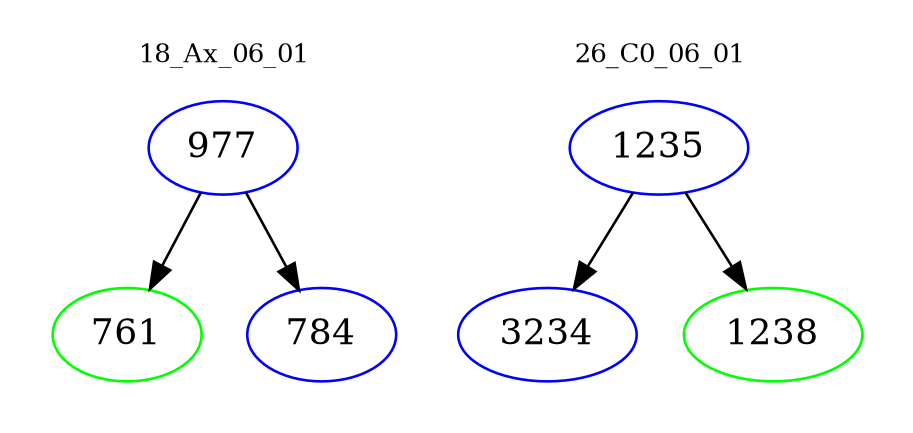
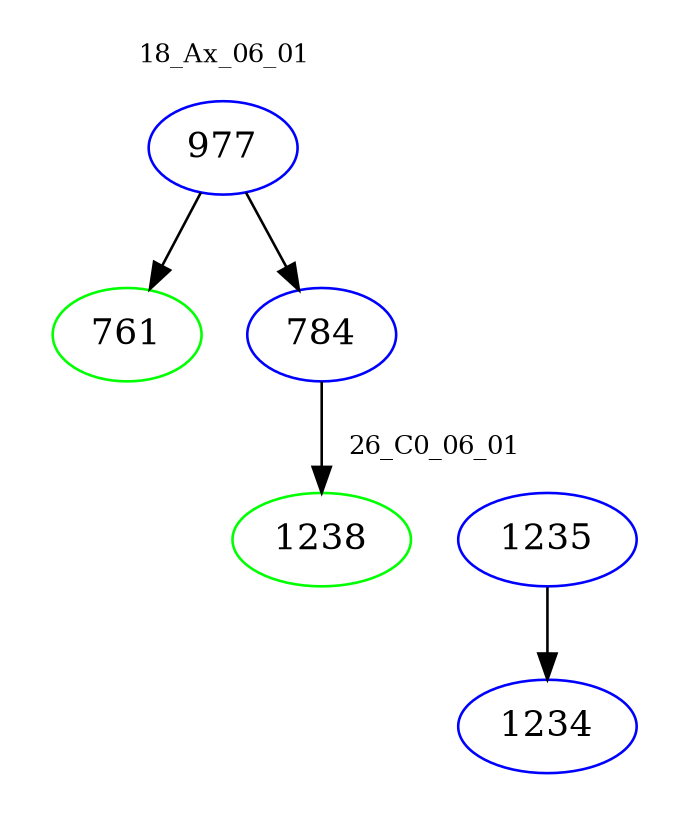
  digraph {
    node [color=blue]
    edge [color=black]
    n1 [label=977]
    n2 [color=green label=761]
    n3 [label=784]
    n4 [label=1235]
-   n5 [label=3234]
+   n5 [label=1234]
    n6 [color=green label=1238]
    subgraph cluster_1 {
      color=white
      fontsize=10
      label="18_Ax_06_01"
      n1
      n2
      n3
    }
    subgraph cluster_2 {
      color=white
      fontsize=10
      label="26_C0_06_01"
      n4
      n5
      n6
    }
    n1 -> n2
    n1 -> n3
    n4 -> n5
-   n4 -> n6
+   n3 -> n6
  }
